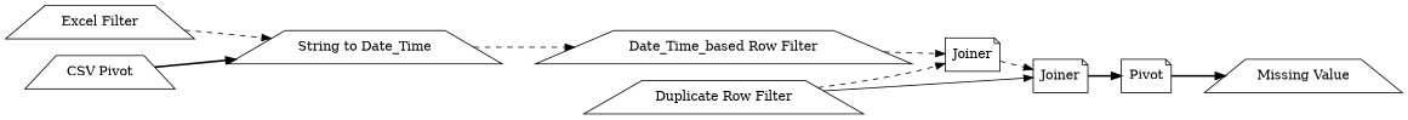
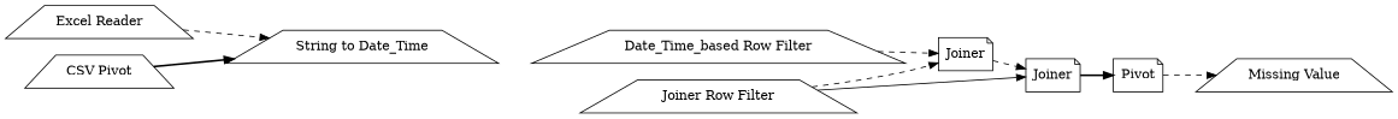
  digraph {
    rankdir=LR
    node [shape=trapezium]
    edge [style=dashed]
-   n1 [label="Excel Filter"]
+   n1 [label="Excel Reader"]
    n2 [label="String to Date_Time"]
-   n3 [label="Duplicate Row Filter"]
+   n3 [label="Joiner Row Filter"]
    n4 [label=Joiner shape=note]
    n5 [label=Joiner shape=note]
    n6 [label=Pivot shape=note]
    n7 [label="Date_Time_based Row Filter"]
    n8 [label="Missing Value"]
    n9 [label="CSV Pivot"]
    n1 -> n2
-   n2 -> n7
    n3 -> n4
    n3 -> n5 [style=solid]
    n4 -> n5
    n5 -> n6 [style=bold]
-   n6 -> n8 [style=bold]
+   n6 -> n8
    n7 -> n4
    n9 -> n2 [style=bold]
  }
